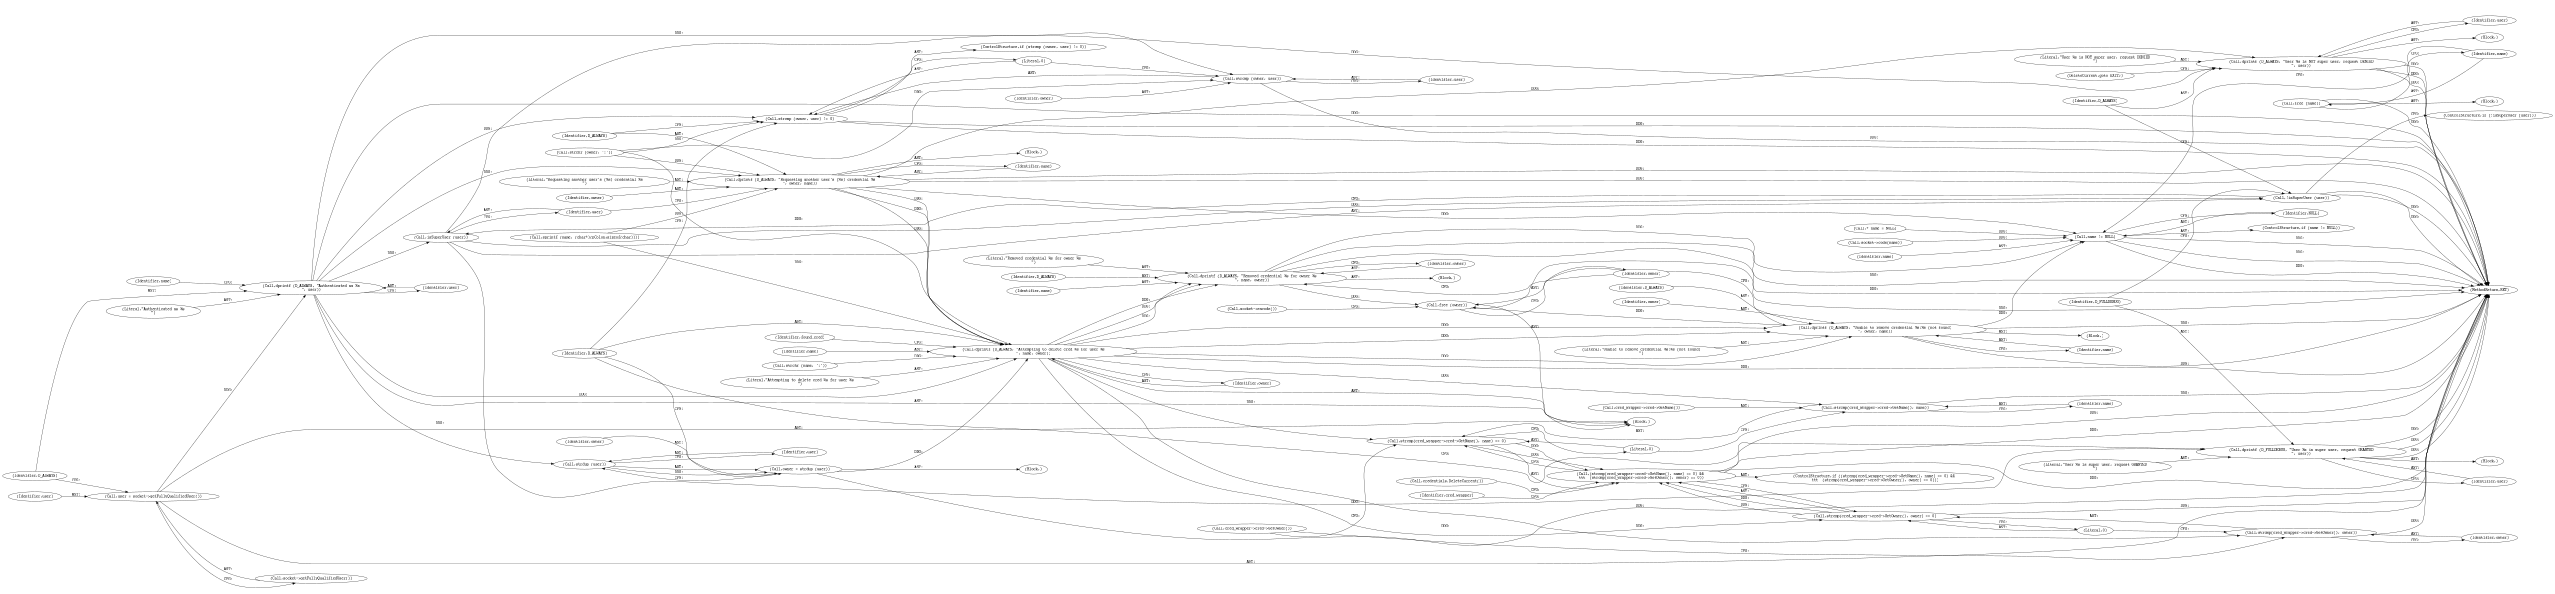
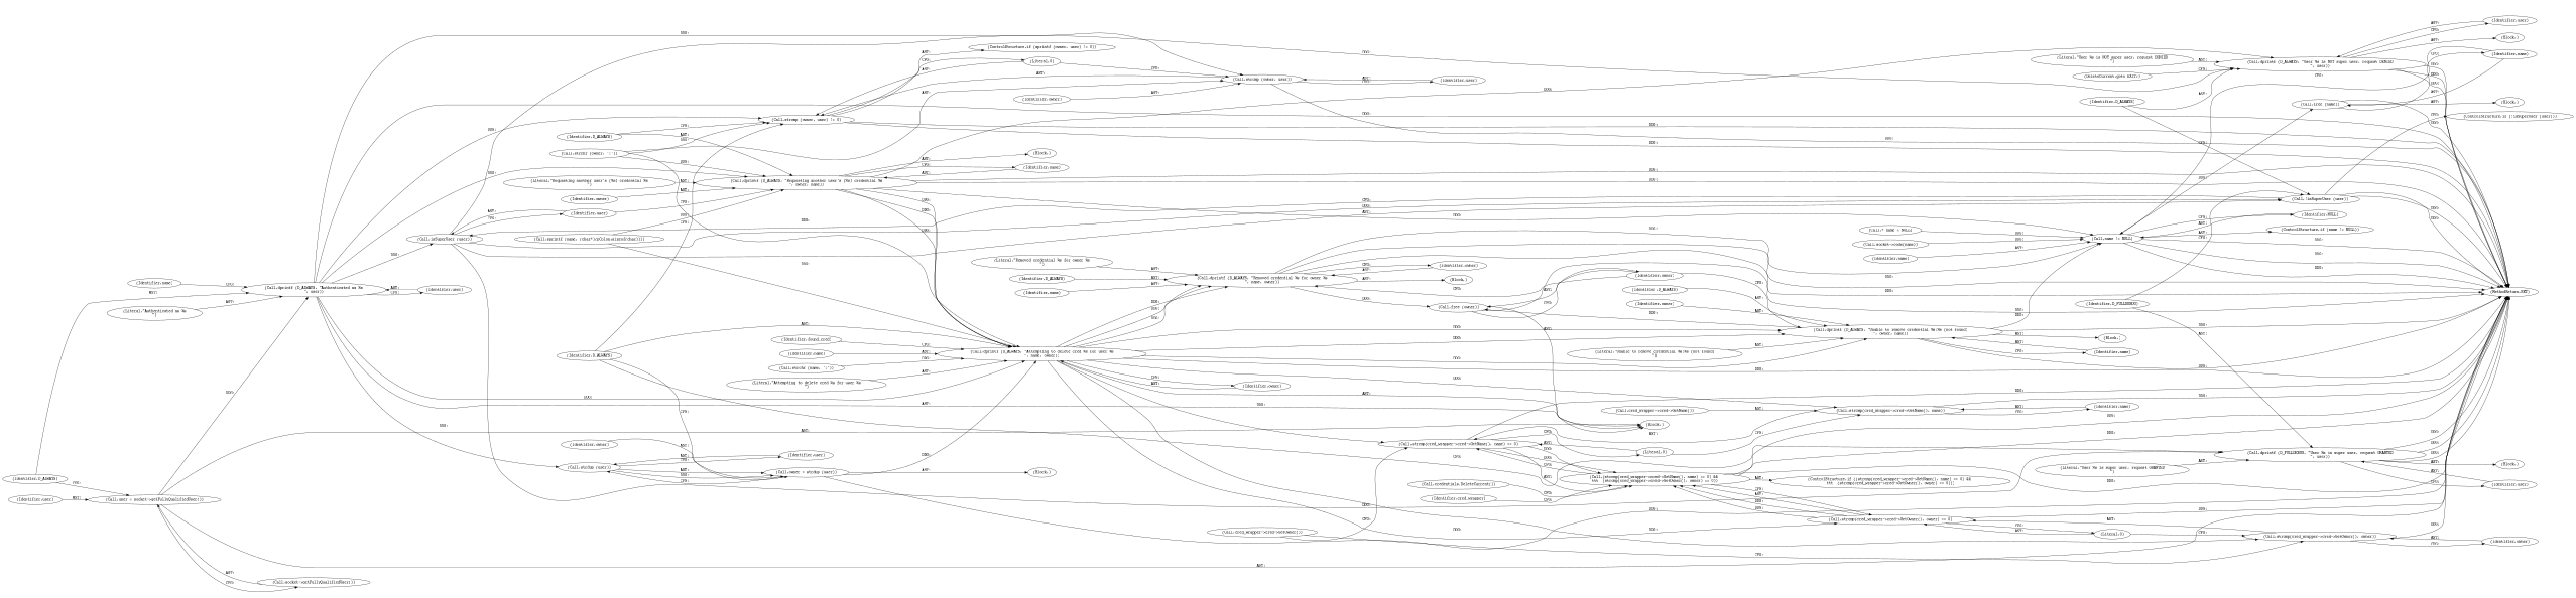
  digraph {
    fontname="Courier Prime"
    rankdir=LR
    node [fontname="Courier Prime"]
    edge [fontname="Courier Prime"]
    n1 [label="(Call,user = socket->getFullyQualifiedUser())"]
    n2 [label="(Call,dprintf (D_ALWAYS, \"Authenticated as %s\n\", user))"]
    n3 [label="(MethodReturn,RET)"]
    n4 [label="(Call,socket->getFullyQualifiedUser())"]
    n5 [label="(Block,)"]
    n6 [label="(Call,strcmp (owner, user) != 0)"]
    n7 [label="(Call,strcmp (owner, user))"]
    n8 [label="(Call,dprintf (D_ALWAYS, \"Requesting another user's (%s) credential %s\n\", owner, name))"]
    n9 [label="(Call,dprintf (D_ALWAYS, \"Attempting to delete cred %s for user %s\n\", name, owner))"]
    n10 [label="(Call,isSuperUser (user))"]
    n11 [label="(Call,strdup (user))"]
    n12 [label="(Identifier,user)"]
-   n13 [label="(ControlStructure,if (strcmp (owner, user) != 0))"]
+   n13 [label="(ControlStructure,if (sprintf (owner, user) != 0))"]
    n14 [label="(Literal,0)"]
    n15 [label="(Identifier,user)"]
    n16 [label="(Call,dprintf (D_ALWAYS, \"User %s is NOT super user, request DENIED\n\", user))"]
    n17 [label="(Call,name != NULL)"]
    n18 [label="(Block,)"]
    n19 [label="(Identifier,name)"]
    n20 [label="(Call,strcmp(cred_wrapper->cred->GetName(), name) == 0)"]
    n21 [label="(Call,strcmp(cred_wrapper->cred->GetName(), name))"]
    n22 [label="(Call,strcmp(cred_wrapper->cred->GetOwner(), owner) == 0)"]
    n23 [label="(Call,strcmp(cred_wrapper->cred->GetOwner(), owner))"]
    n24 [label="(Call,dprintf (D_ALWAYS, \"Removed credential %s for owner %s\n\", name, owner))"]
    n25 [label="(Call,dprintf (D_ALWAYS, \"Unable to remove credential %s:%s (not found)\n\", owner, name))"]
    n26 [label="(Identifier,owner)"]
    n27 [label="(Call,!isSuperUser (user))"]
    n28 [label="(Call,dprintf (D_FULLDEBUG, \"User %s is super user, request GRANTED\n\", user))"]
    n29 [label="(Identifier,user)"]
    n30 [label="(Call,owner = strdup (user))"]
    n31 [label="(Identifier,user)"]
    n32 [label="(Block,)"]
    n33 [label="(Identifier,user)"]
    n34 [label="(Call,free (name))"]
    n35 [label="(ControlStructure,if (name != NULL))"]
    n36 [label="(Identifier,NULL)"]
    n37 [label="(Call,(strcmp(cred_wrapper->cred->GetName(), name) == 0) && \n\t\t\t  (strcmp(cred_wrapper->cred->GetOwner(), owner) == 0))"]
    n38 [label="(Literal,0)"]
    n39 [label="(Identifier,name)"]
    n40 [label="(Literal,0)"]
    n41 [label="(Identifier,owner)"]
    n42 [label="(Call,free (owner))"]
    n43 [label="(Identifier,owner)"]
    n44 [label="(Block,)"]
    n45 [label="(Block,)"]
    n46 [label="(Identifier,name)"]
    n47 [label="(ControlStructure,if ((strcmp(cred_wrapper->cred->GetName(), name) == 0) && \n\t\t\t  (strcmp(cred_wrapper->cred->GetOwner(), owner) == 0)))"]
    n48 [label="(Identifier,owner)"]
    n49 [label="(Identifier,name)"]
    n50 [label="(Block,)"]
    n51 [label="(ControlStructure,if (!isSuperUser (user)))"]
    n52 [label="(Block,)"]
    n53 [label="(Identifier,user)"]
    n54 [label="(Block,)"]
    n55 [label="(Identifier,name)"]
    n56 [label="(Call,socket->code(name))"]
    n57 [label="(Identifier,cred_wrapper)"]
    n58 [label="(Identifier,name)"]
    n59 [label="(Literal,\"Removed credential %s for owner %s\n\")"]
    n60 [label="(Identifier,D_ALWAYS)"]
    n61 [label="(Literal,\"User %s is NOT super user, request DENIED\n\")"]
    n62 [label="(Call,credentials.DeleteCurrent())"]
    n63 [label="(Literal,\"Requesting another user's (%s) credential %s\n\")"]
    n64 [label="(Identifier,D_FULLDEBUG)"]
    n65 [label="(Identifier,D_ALWAYS)"]
    n66 [label="(Literal,\"User %s is super user, request GRANTED\n\")"]
    n67 [label="(Identifier,owner)"]
    n68 [label="(Identifier,found_cred)"]
    n69 [label="(Call,cred_wrapper->cred->GetOwner())"]
    n70 [label="(Identifier,D_ALWAYS)"]
    n71 [label="(Call,cred_wrapper->cred->GetName())"]
    n72 [label="(Identifier,D_ALWAYS)"]
    n73 [label="(Literal,\"Authenticated as %s\n\")"]
    n74 [label="(Identifier,D_ALWAYS)"]
    n75 [label="(Identifier,owner)"]
    n76 [label="(Literal,\"Unable to remove credential %s:%s (not found)\n\")"]
    n77 [label="(Identifier,owner)"]
    n78 [label="(Identifier,name)"]
    n79 [label="(Identifier,name)"]
    n80 [label="(Identifier,D_ALWAYS)"]
    n81 [label="(Call,* name = NULL)"]
    n82 [label="(Call,strchr (name, ':'))"]
    n83 [label="(Call,sprintf (name, (char*)(pColon+sizeof(char))))"]
    n84 [label="(Identifier,user)"]
    n85 [label="(Literal,\"Attempting to delete cred %s for user %s\n\")"]
-   n86 [label="(Call,socket->encode())"]
    n87 [label="(Identifier,owner)"]
    n88 [label="(Call,strchr (owner, ':'))"]
    n89 [label="(DeleteCurrent,goto EXIT;)"]
    n1 -> n2 [label="DDG: "]
    n1 -> n3 [label="AST: "]
    n1 -> n4 [label="CFG: "]
    n1 -> n5 [label="AST: "]
    n2 -> n3 [label="DDG: "]
    n2 -> n5 [label="AST: "]
    n2 -> n6 [label="DDG: "]
    n2 -> n7 [label="DDG: "]
    n2 -> n8 [label="DDG: "]
    n2 -> n9 [label="DDG: "]
    n2 -> n10 [label="DDG: "]
    n2 -> n11 [label="DDG: "]
    n2 -> n12 [label="CFG: "]
    n4 -> n1 [label="AST: "]
    n6 -> n3 [label="DDG: "]
    n6 -> n3 [label="DDG: "]
    n6 -> n13 [label="AST: "]
    n6 -> n14 [label="CFG: "]
    n7 -> n3 [label="DDG: "]
    n7 -> n6 [label="AST: "]
    n7 -> n15 [label="CFG: "]
    n8 -> n3 [label="DDG: "]
    n8 -> n3 [label="DDG: "]
    n8 -> n9 [label="DDG: "]
    n8 -> n9 [label="DDG: "]
    n8 -> n9 [label="DDG: "]
    n8 -> n16 [label="DDG: "]
    n8 -> n17 [label="DDG: "]
    n8 -> n18 [label="AST: "]
    n8 -> n19 [label="CFG: "]
    n9 -> n3 [label="DDG: "]
    n9 -> n5 [label="AST: "]
    n9 -> n20 [label="DDG: "]
    n9 -> n21 [label="DDG: "]
    n9 -> n22 [label="DDG: "]
    n9 -> n23 [label="DDG: "]
    n9 -> n24 [label="DDG: "]
    n9 -> n24 [label="DDG: "]
    n9 -> n24 [label="DDG: "]
    n9 -> n25 [label="DDG: "]
    n9 -> n25 [label="DDG: "]
    n9 -> n25 [label="DDG: "]
    n9 -> n26 [label="CFG: "]
    n10 -> n16 [label="DDG: "]
    n10 -> n27 [label="AST: "]
    n10 -> n27 [label="DDG: "]
    n10 -> n28 [label="DDG: "]
    n10 -> n29 [label="CFG: "]
    n11 -> n30 [label="AST: "]
    n11 -> n30 [label="DDG: "]
    n11 -> n31 [label="CFG: "]
    n12 -> n2 [label="AST: "]
    n14 -> n6 [label="AST: "]
    n14 -> n7 [label="CFG: "]
    n15 -> n7 [label="AST: "]
    n16 -> n3 [label="DDG: "]
    n16 -> n3 [label="DDG: "]
    n16 -> n3 [label="DDG: "]
    n16 -> n32 [label="AST: "]
    n16 -> n33 [label="CFG: "]
    n17 -> n3 [label="DDG: "]
    n17 -> n3 [label="DDG: "]
    n17 -> n3 [label="DDG: "]
+   n17 -> n34 [label="DDG: "]
    n17 -> n35 [label="AST: "]
    n17 -> n36 [label="CFG: "]
    n19 -> n8 [label="AST: "]
+   n20 -> n3 [label="DDG: "]
    n20 -> n37 [label="AST: "]
    n20 -> n37 [label="DDG: "]
    n20 -> n37 [label="DDG: "]
    n20 -> n38 [label="CFG: "]
    n21 -> n3 [label="DDG: "]
    n21 -> n20 [label="AST: "]
    n21 -> n39 [label="CFG: "]
    n22 -> n3 [label="DDG: "]
    n22 -> n37 [label="AST: "]
    n22 -> n37 [label="DDG: "]
    n22 -> n37 [label="DDG: "]
    n22 -> n40 [label="CFG: "]
    n23 -> n3 [label="DDG: "]
    n23 -> n22 [label="AST: "]
    n23 -> n41 [label="CFG: "]
    n24 -> n3 [label="DDG: "]
    n24 -> n3 [label="DDG: "]
    n24 -> n17 [label="DDG: "]
    n24 -> n42 [label="DDG: "]
    n24 -> n43 [label="CFG: "]
    n24 -> n44 [label="AST: "]
    n25 -> n3 [label="DDG: "]
    n25 -> n3 [label="DDG: "]
    n25 -> n17 [label="DDG: "]
    n25 -> n42 [label="DDG: "]
    n25 -> n45 [label="AST: "]
    n25 -> n46 [label="CFG: "]
    n26 -> n9 [label="AST: "]
    n27 -> n3 [label="DDG: "]
    n27 -> n3 [label="DDG: "]
    n27 -> n10 [label="CFG: "]
    n27 -> n51 [label="CFG: "]
    n28 -> n3 [label="DDG: "]
    n28 -> n3 [label="DDG: "]
    n28 -> n3 [label="DDG: "]
    n28 -> n52 [label="AST: "]
    n28 -> n53 [label="CFG: "]
    n29 -> n8 [label="CFG: "]
    n29 -> n10 [label="AST: "]
    n30 -> n3 [label="DDG: "]
    n30 -> n9 [label="DDG: "]
    n30 -> n11 [label="CFG: "]
    n30 -> n54 [label="AST: "]
    n31 -> n11 [label="AST: "]
    n33 -> n16 [label="AST: "]
    n34 -> n3 [label="DDG: "]
    n34 -> n49 [label="CFG: "]
    n34 -> n50 [label="AST: "]
    n36 -> n17 [label="AST: "]
    n37 -> n3 [label="DDG: "]
    n37 -> n3 [label="DDG: "]
    n37 -> n3 [label="DDG: "]
    n37 -> n20 [label="CFG: "]
    n37 -> n22 [label="CFG: "]
    n37 -> n47 [label="AST: "]
    n38 -> n20 [label="AST: "]
    n38 -> n21 [label="CFG: "]
    n39 -> n21 [label="AST: "]
    n40 -> n22 [label="AST: "]
    n40 -> n23 [label="CFG: "]
    n41 -> n23 [label="AST: "]
    n42 -> n3 [label="DDG: "]
    n42 -> n5 [label="AST: "]
    n42 -> n48 [label="CFG: "]
    n43 -> n24 [label="AST: "]
    n46 -> n25 [label="AST: "]
    n48 -> n24 [label="CFG: "]
    n48 -> n25 [label="CFG: "]
    n48 -> n42 [label="AST: "]
    n49 -> n17 [label="CFG: "]
    n49 -> n34 [label="AST: "]
    n53 -> n28 [label="AST: "]
    n55 -> n24 [label="AST: "]
    n56 -> n17 [label="DDG: "]
    n57 -> n37 [label="CFG: "]
    n58 -> n2 [label="CFG: "]
    n59 -> n24 [label="AST: "]
    n60 -> n16 [label="AST: "]
    n60 -> n27 [label="CFG: "]
    n61 -> n16 [label="AST: "]
    n62 -> n37 [label="CFG: "]
    n63 -> n8 [label="AST: "]
    n64 -> n27 [label="CFG: "]
    n64 -> n28 [label="AST: "]
    n65 -> n6 [label="CFG: "]
    n65 -> n9 [label="AST: "]
    n65 -> n28 [label="CFG: "]
    n65 -> n30 [label="CFG: "]
    n66 -> n28 [label="AST: "]
    n67 -> n8 [label="AST: "]
    n68 -> n9 [label="CFG: "]
    n69 -> n20 [label="CFG: "]
    n69 -> n23 [label="CFG: "]
    n70 -> n24 [label="AST: "]
    n71 -> n21 [label="AST: "]
    n72 -> n1 [label="CFG: "]
    n72 -> n2 [label="AST: "]
    n73 -> n2 [label="AST: "]
    n74 -> n6 [label="CFG: "]
    n74 -> n8 [label="AST: "]
    n75 -> n7 [label="AST: "]
    n76 -> n25 [label="AST: "]
    n77 -> n30 [label="AST: "]
    n78 -> n9 [label="AST: "]
    n79 -> n17 [label="AST: "]
    n80 -> n25 [label="AST: "]
    n81 -> n17 [label="DDG: "]
    n82 -> n9 [label="DDG: "]
    n83 -> n8 [label="DDG: "]
    n83 -> n9 [label="DDG: "]
    n84 -> n1 [label="AST: "]
    n85 -> n9 [label="AST: "]
-   n86 -> n42 [label="CFG: "]
    n87 -> n25 [label="AST: "]
    n88 -> n6 [label="DDG: "]
-   n88 -> n7 [label="DDG: "]
+   n88 -> n7 [label="AST: "]
    n88 -> n8 [label="DDG: "]
    n88 -> n9 [label="DDG: "]
    n89 -> n16 [label="CFG: "]
  }
